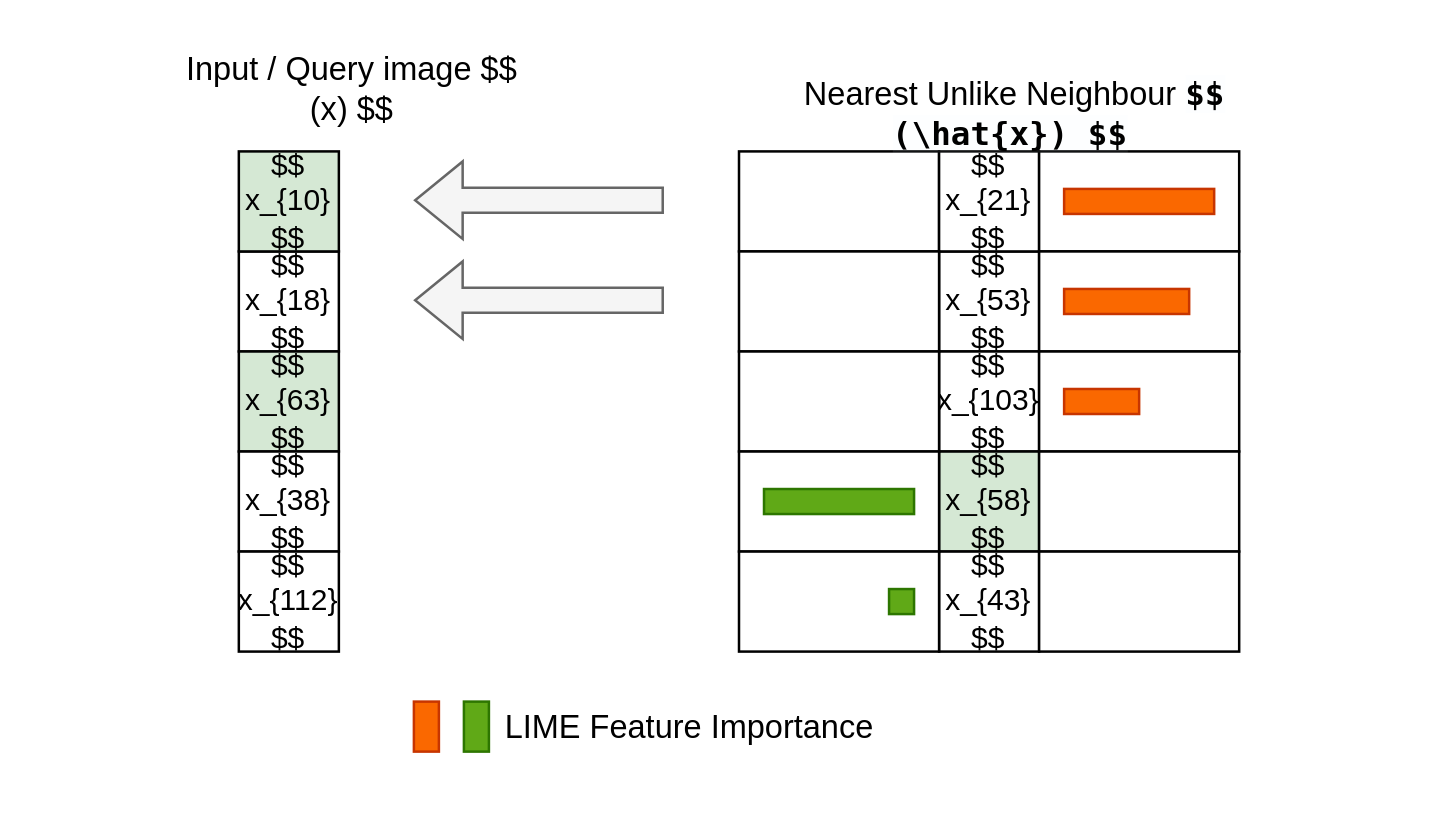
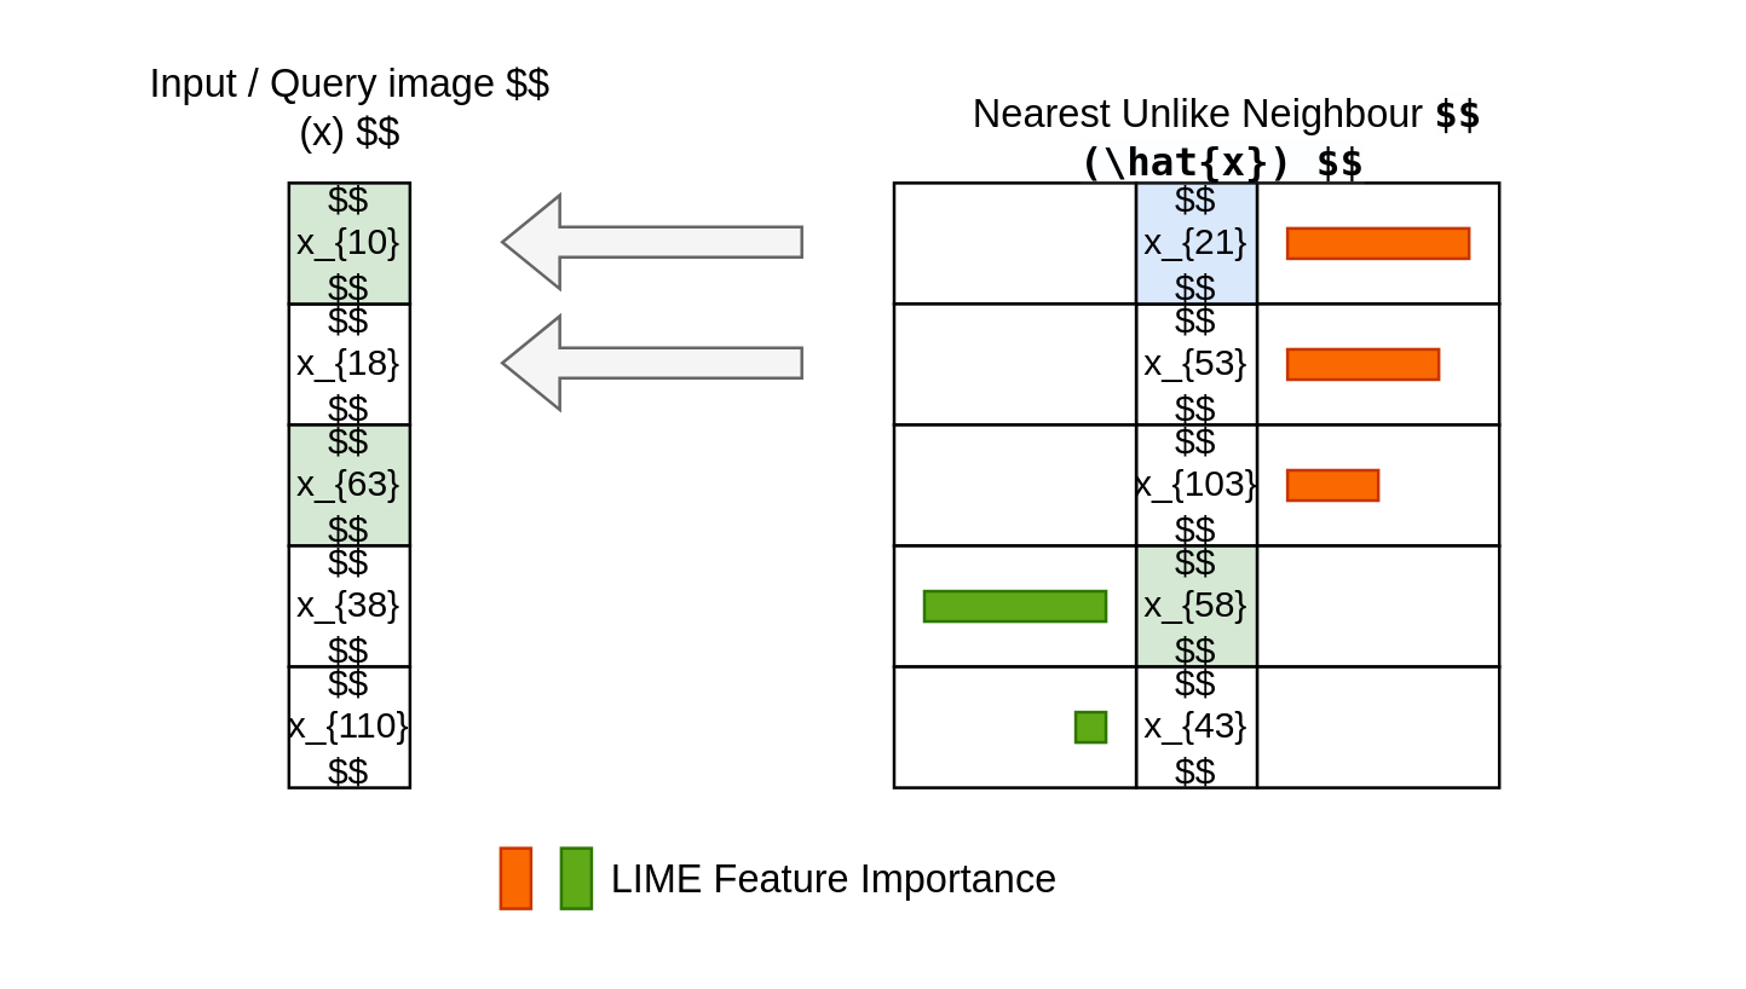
  <mxCell id="0" />
  <mxCell id="1" parent="0" />
  <mxCell id="2" value="$$ x_{18} $$" style="whiteSpace=wrap;html=1;aspect=fixed;" vertex="1" parent="1"><mxGeometry x="95" y="100" width="40" height="40" as="geometry" /></mxCell>
  <mxCell id="3" value="$$ x_{10} $$" style="whiteSpace=wrap;html=1;aspect=fixed;fillColor=#d5e8d4;" vertex="1" parent="1"><mxGeometry x="95" y="60" width="40" height="40" as="geometry" /></mxCell>
  <mxCell id="4" value="$$ x_{63} $$" style="whiteSpace=wrap;html=1;aspect=fixed;fillColor=#d5e8d4;" vertex="1" parent="1"><mxGeometry x="95" y="140" width="40" height="40" as="geometry" /></mxCell>
  <mxCell id="5" value="$$ x_{38} $$" style="whiteSpace=wrap;html=1;aspect=fixed;" vertex="1" parent="1"><mxGeometry x="95" y="180" width="40" height="40" as="geometry" /></mxCell>
- <mxCell id="6" value="$$ x_{112} $$" style="whiteSpace=wrap;html=1;aspect=fixed;" vertex="1" parent="1"><mxGeometry x="95" y="220" width="40" height="40" as="geometry" /></mxCell>
+ <mxCell id="6" value="$$ x_{110} $$" style="whiteSpace=wrap;html=1;aspect=fixed;" vertex="1" parent="1"><mxGeometry x="95" y="220" width="40" height="40" as="geometry" /></mxCell>
  <mxCell id="7" value="" style="rounded=0;whiteSpace=wrap;html=1;" vertex="1" parent="1"><mxGeometry x="295" y="60" width="80" height="40" as="geometry" /></mxCell>
  <mxCell id="8" value="$$ x_{53} $$" style="whiteSpace=wrap;html=1;aspect=fixed;" vertex="1" parent="1"><mxGeometry x="375" y="100" width="40" height="40" as="geometry" /></mxCell>
- <mxCell id="9" value="$$ x_{21} $$" style="whiteSpace=wrap;html=1;aspect=fixed;" vertex="1" parent="1"><mxGeometry x="375" y="60" width="40" height="40" as="geometry" /></mxCell>
+ <mxCell id="9" value="$$ x_{21} $$" style="whiteSpace=wrap;html=1;aspect=fixed;fillColor=#dae8fc;" vertex="1" parent="1"><mxGeometry x="375" y="60" width="40" height="40" as="geometry" /></mxCell>
  <mxCell id="10" value="$$ x_{103} $$" style="whiteSpace=wrap;html=1;aspect=fixed;" vertex="1" parent="1"><mxGeometry x="375" y="140" width="40" height="40" as="geometry" /></mxCell>
  <mxCell id="11" value="$$ x_{58} $$" style="whiteSpace=wrap;html=1;aspect=fixed;fillColor=#d5e8d4;" vertex="1" parent="1"><mxGeometry x="375" y="180" width="40" height="40" as="geometry" /></mxCell>
  <mxCell id="12" value="$$ x_{43} $$" style="whiteSpace=wrap;html=1;aspect=fixed;" vertex="1" parent="1"><mxGeometry x="375" y="220" width="40" height="40" as="geometry" /></mxCell>
  <mxCell id="13" value="" style="rounded=0;whiteSpace=wrap;html=1;" vertex="1" parent="1"><mxGeometry x="295" y="100" width="80" height="40" as="geometry" /></mxCell>
  <mxCell id="14" value="" style="rounded=0;whiteSpace=wrap;html=1;" vertex="1" parent="1"><mxGeometry x="295" y="140" width="80" height="40" as="geometry" /></mxCell>
  <mxCell id="15" value="" style="rounded=0;whiteSpace=wrap;html=1;" vertex="1" parent="1"><mxGeometry x="295" y="180" width="80" height="40" as="geometry" /></mxCell>
  <mxCell id="16" value="" style="rounded=0;whiteSpace=wrap;html=1;" vertex="1" parent="1"><mxGeometry x="295" y="220" width="80" height="40" as="geometry" /></mxCell>
  <mxCell id="17" value="" style="rounded=0;whiteSpace=wrap;html=1;" vertex="1" parent="1"><mxGeometry x="415" y="60" width="80" height="40" as="geometry" /></mxCell>
  <mxCell id="18" value="" style="rounded=0;whiteSpace=wrap;html=1;" vertex="1" parent="1"><mxGeometry x="415" y="100" width="80" height="40" as="geometry" /></mxCell>
  <mxCell id="19" value="" style="rounded=0;whiteSpace=wrap;html=1;" vertex="1" parent="1"><mxGeometry x="415" y="140" width="80" height="40" as="geometry" /></mxCell>
  <mxCell id="20" value="" style="rounded=0;whiteSpace=wrap;html=1;" vertex="1" parent="1"><mxGeometry x="415" y="180" width="80" height="40" as="geometry" /></mxCell>
  <mxCell id="21" value="" style="rounded=0;whiteSpace=wrap;html=1;" vertex="1" parent="1"><mxGeometry x="415" y="220" width="80" height="40" as="geometry" /></mxCell>
  <mxCell id="22" value="" style="shape=flexArrow;endArrow=classic;html=1;rounded=0;fillColor=#f5f5f5;strokeColor=#666666;" edge="1" parent="1"><mxGeometry width="50" height="50" relative="1" as="geometry"><mxPoint x="265" y="79.5" as="sourcePoint" /><mxPoint x="165" y="79.5" as="targetPoint" /></mxGeometry></mxCell>
  <mxCell id="23" value="" style="shape=flexArrow;endArrow=classic;html=1;rounded=0;fillColor=#f5f5f5;strokeColor=#666666;" edge="1" parent="1"><mxGeometry width="50" height="50" relative="1" as="geometry"><mxPoint x="265" y="119.5" as="sourcePoint" /><mxPoint x="165" y="119.5" as="targetPoint" /></mxGeometry></mxCell>
  <mxCell id="24" value="" style="rounded=0;whiteSpace=wrap;html=1;fillColor=#fa6800;fontColor=#000000;strokeColor=#C73500;" vertex="1" parent="1"><mxGeometry x="425" y="75" width="60" height="10" as="geometry" /></mxCell>
  <mxCell id="25" value="" style="rounded=0;whiteSpace=wrap;html=1;fillColor=#fa6800;fontColor=#000000;strokeColor=#C73500;" vertex="1" parent="1"><mxGeometry x="425" y="115" width="50" height="10" as="geometry" /></mxCell>
  <mxCell id="26" value="" style="rounded=0;whiteSpace=wrap;html=1;fillColor=#fa6800;fontColor=#000000;strokeColor=#C73500;" vertex="1" parent="1"><mxGeometry x="425" y="155" width="30" height="10" as="geometry" /></mxCell>
  <mxCell id="27" value="" style="rounded=0;whiteSpace=wrap;html=1;fillColor=#60a917;fontColor=#ffffff;strokeColor=#2D7600;" vertex="1" parent="1"><mxGeometry x="305" y="195" width="60" height="10" as="geometry" /></mxCell>
  <mxCell id="28" value="" style="rounded=0;whiteSpace=wrap;html=1;fillColor=#60a917;fontColor=#ffffff;strokeColor=#2D7600;" vertex="1" parent="1"><mxGeometry x="355" y="235" width="10" height="10" as="geometry" /></mxCell>
- <mxCell id="29" value="&lt;font style=&quot;font-size: 13px;&quot;&gt;Input / Query image&amp;nbsp;&lt;span style=&quot;text-wrap-mode: wrap;&quot;&gt;$$ (x) $$&lt;/span&gt;&lt;/font&gt;" style="text;html=1;align=center;verticalAlign=middle;resizable=0;points=[];autosize=1;strokeColor=none;fillColor=none;" vertex="1" parent="1"><mxGeometry x="45" y="20" width="190" height="30" as="geometry" /></mxCell>
+ <mxCell id="29" value="&lt;font style=&quot;font-size: 13px;&quot;&gt;Input / Query image&amp;nbsp;&lt;span style=&quot;text-wrap-mode: wrap;&quot;&gt;$$ (x) $$&lt;/span&gt;&lt;/font&gt;" style="text;html=1;align=center;verticalAlign=middle;resizable=0;points=[];autosize=1;strokeColor=none;fillColor=none;" vertex="1" parent="1"><mxGeometry x="20" y="20" width="190" height="30" as="geometry" /></mxCell>
  <mxCell id="30" value="&lt;font style=&quot;color: rgb(0, 0, 0); font-size: 13px;&quot;&gt;Nearest Unlike Neighbour&amp;nbsp;&lt;span style=&quot;font-family: Menlo, &amp;quot;Consolas (Custom)&amp;quot;, &amp;quot;Bitstream Vera Sans Mono&amp;quot;, monospace, &amp;quot;Apple Color Emoji&amp;quot;, &amp;quot;Segoe UI Emoji&amp;quot;; font-weight: 600; text-align: left; text-wrap-mode: wrap; background-color: rgba(221, 234, 248, 0.08);&quot;&gt;$$ (\hat{x}) $$&lt;/span&gt;&amp;nbsp;&lt;/font&gt;" style="text;html=1;align=center;verticalAlign=middle;resizable=0;points=[];autosize=1;strokeColor=none;fillColor=none;" vertex="1" parent="1"><mxGeometry x="255" y="30" width="300" height="30" as="geometry" /></mxCell>
  <mxCell id="31" value="" style="rounded=0;whiteSpace=wrap;html=1;fillColor=#fa6800;fontColor=#000000;strokeColor=#C73500;direction=south;" vertex="1" parent="1"><mxGeometry x="165" y="280" width="10" height="20" as="geometry" /></mxCell>
  <mxCell id="32" value="" style="rounded=0;whiteSpace=wrap;html=1;fillColor=#60a917;fontColor=#ffffff;strokeColor=#2D7600;" vertex="1" parent="1"><mxGeometry x="185" y="280" width="10" height="20" as="geometry" /></mxCell>
  <mxCell id="33" value="&lt;font style=&quot;font-size: 13px;&quot;&gt;LIME Feature Importance&lt;/font&gt;" style="text;html=1;align=center;verticalAlign=middle;resizable=0;points=[];autosize=1;strokeColor=none;fillColor=none;" vertex="1" parent="1"><mxGeometry x="190" y="275" width="170" height="30" as="geometry" /></mxCell>
